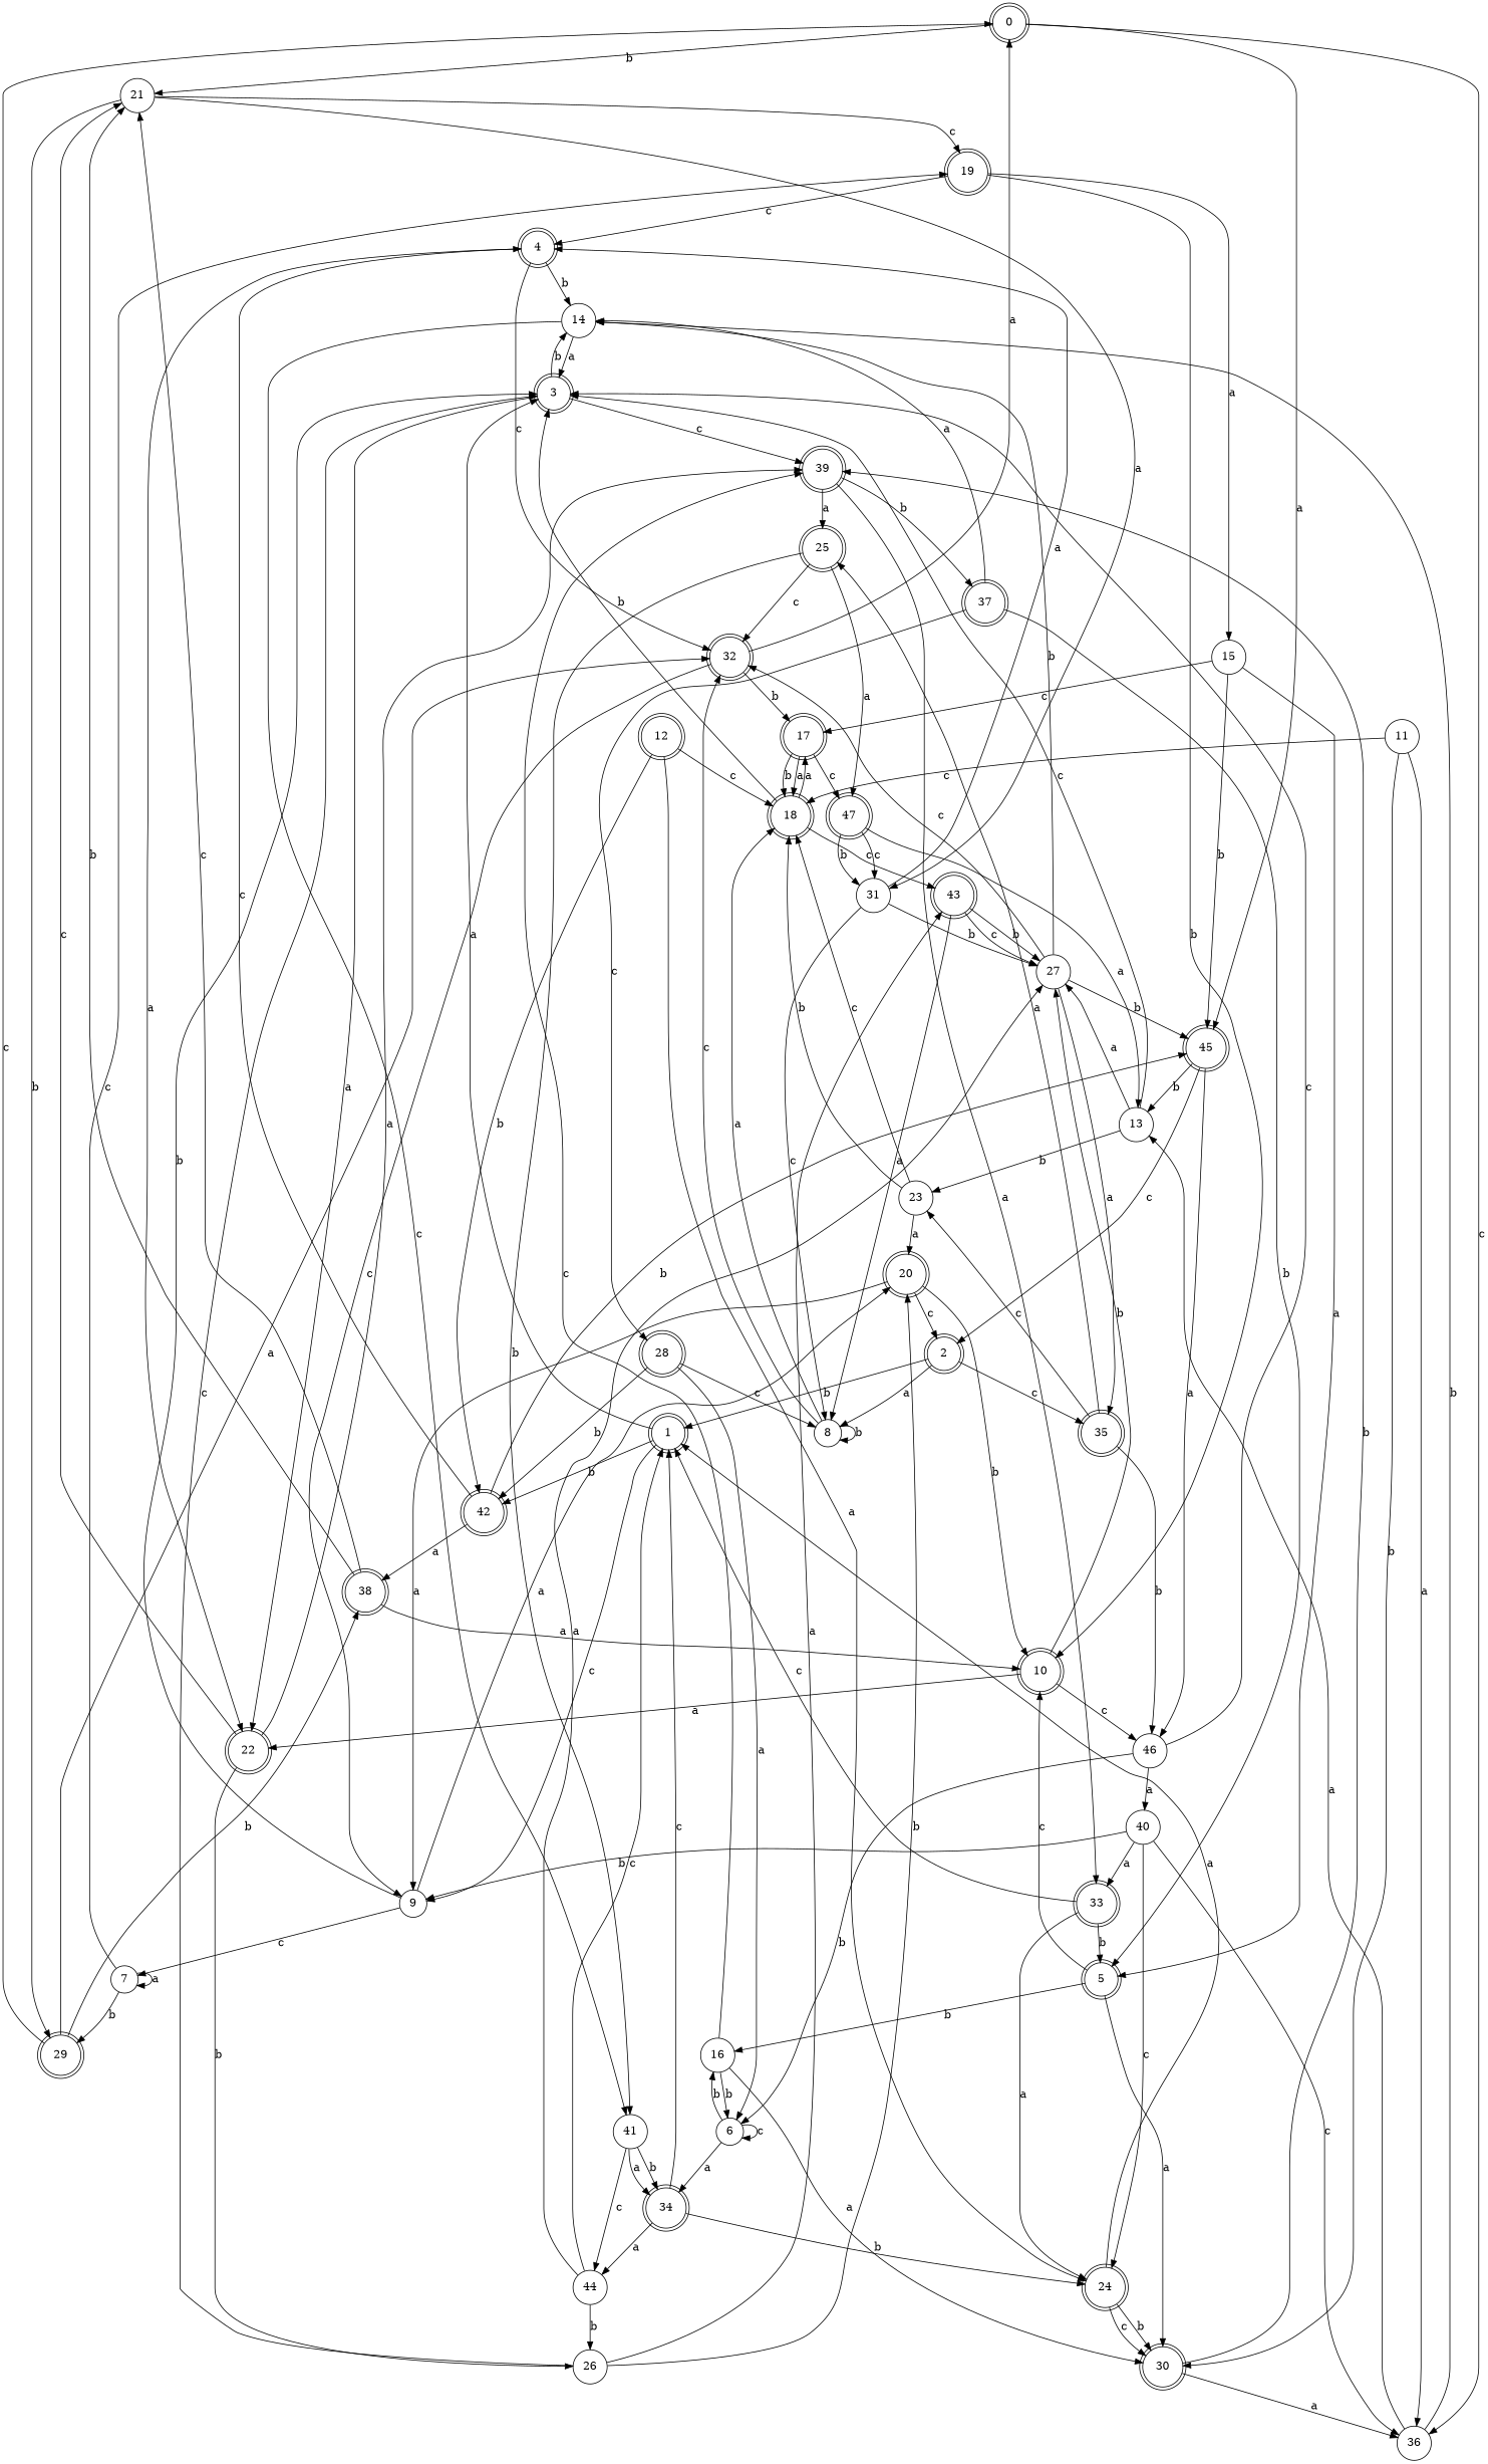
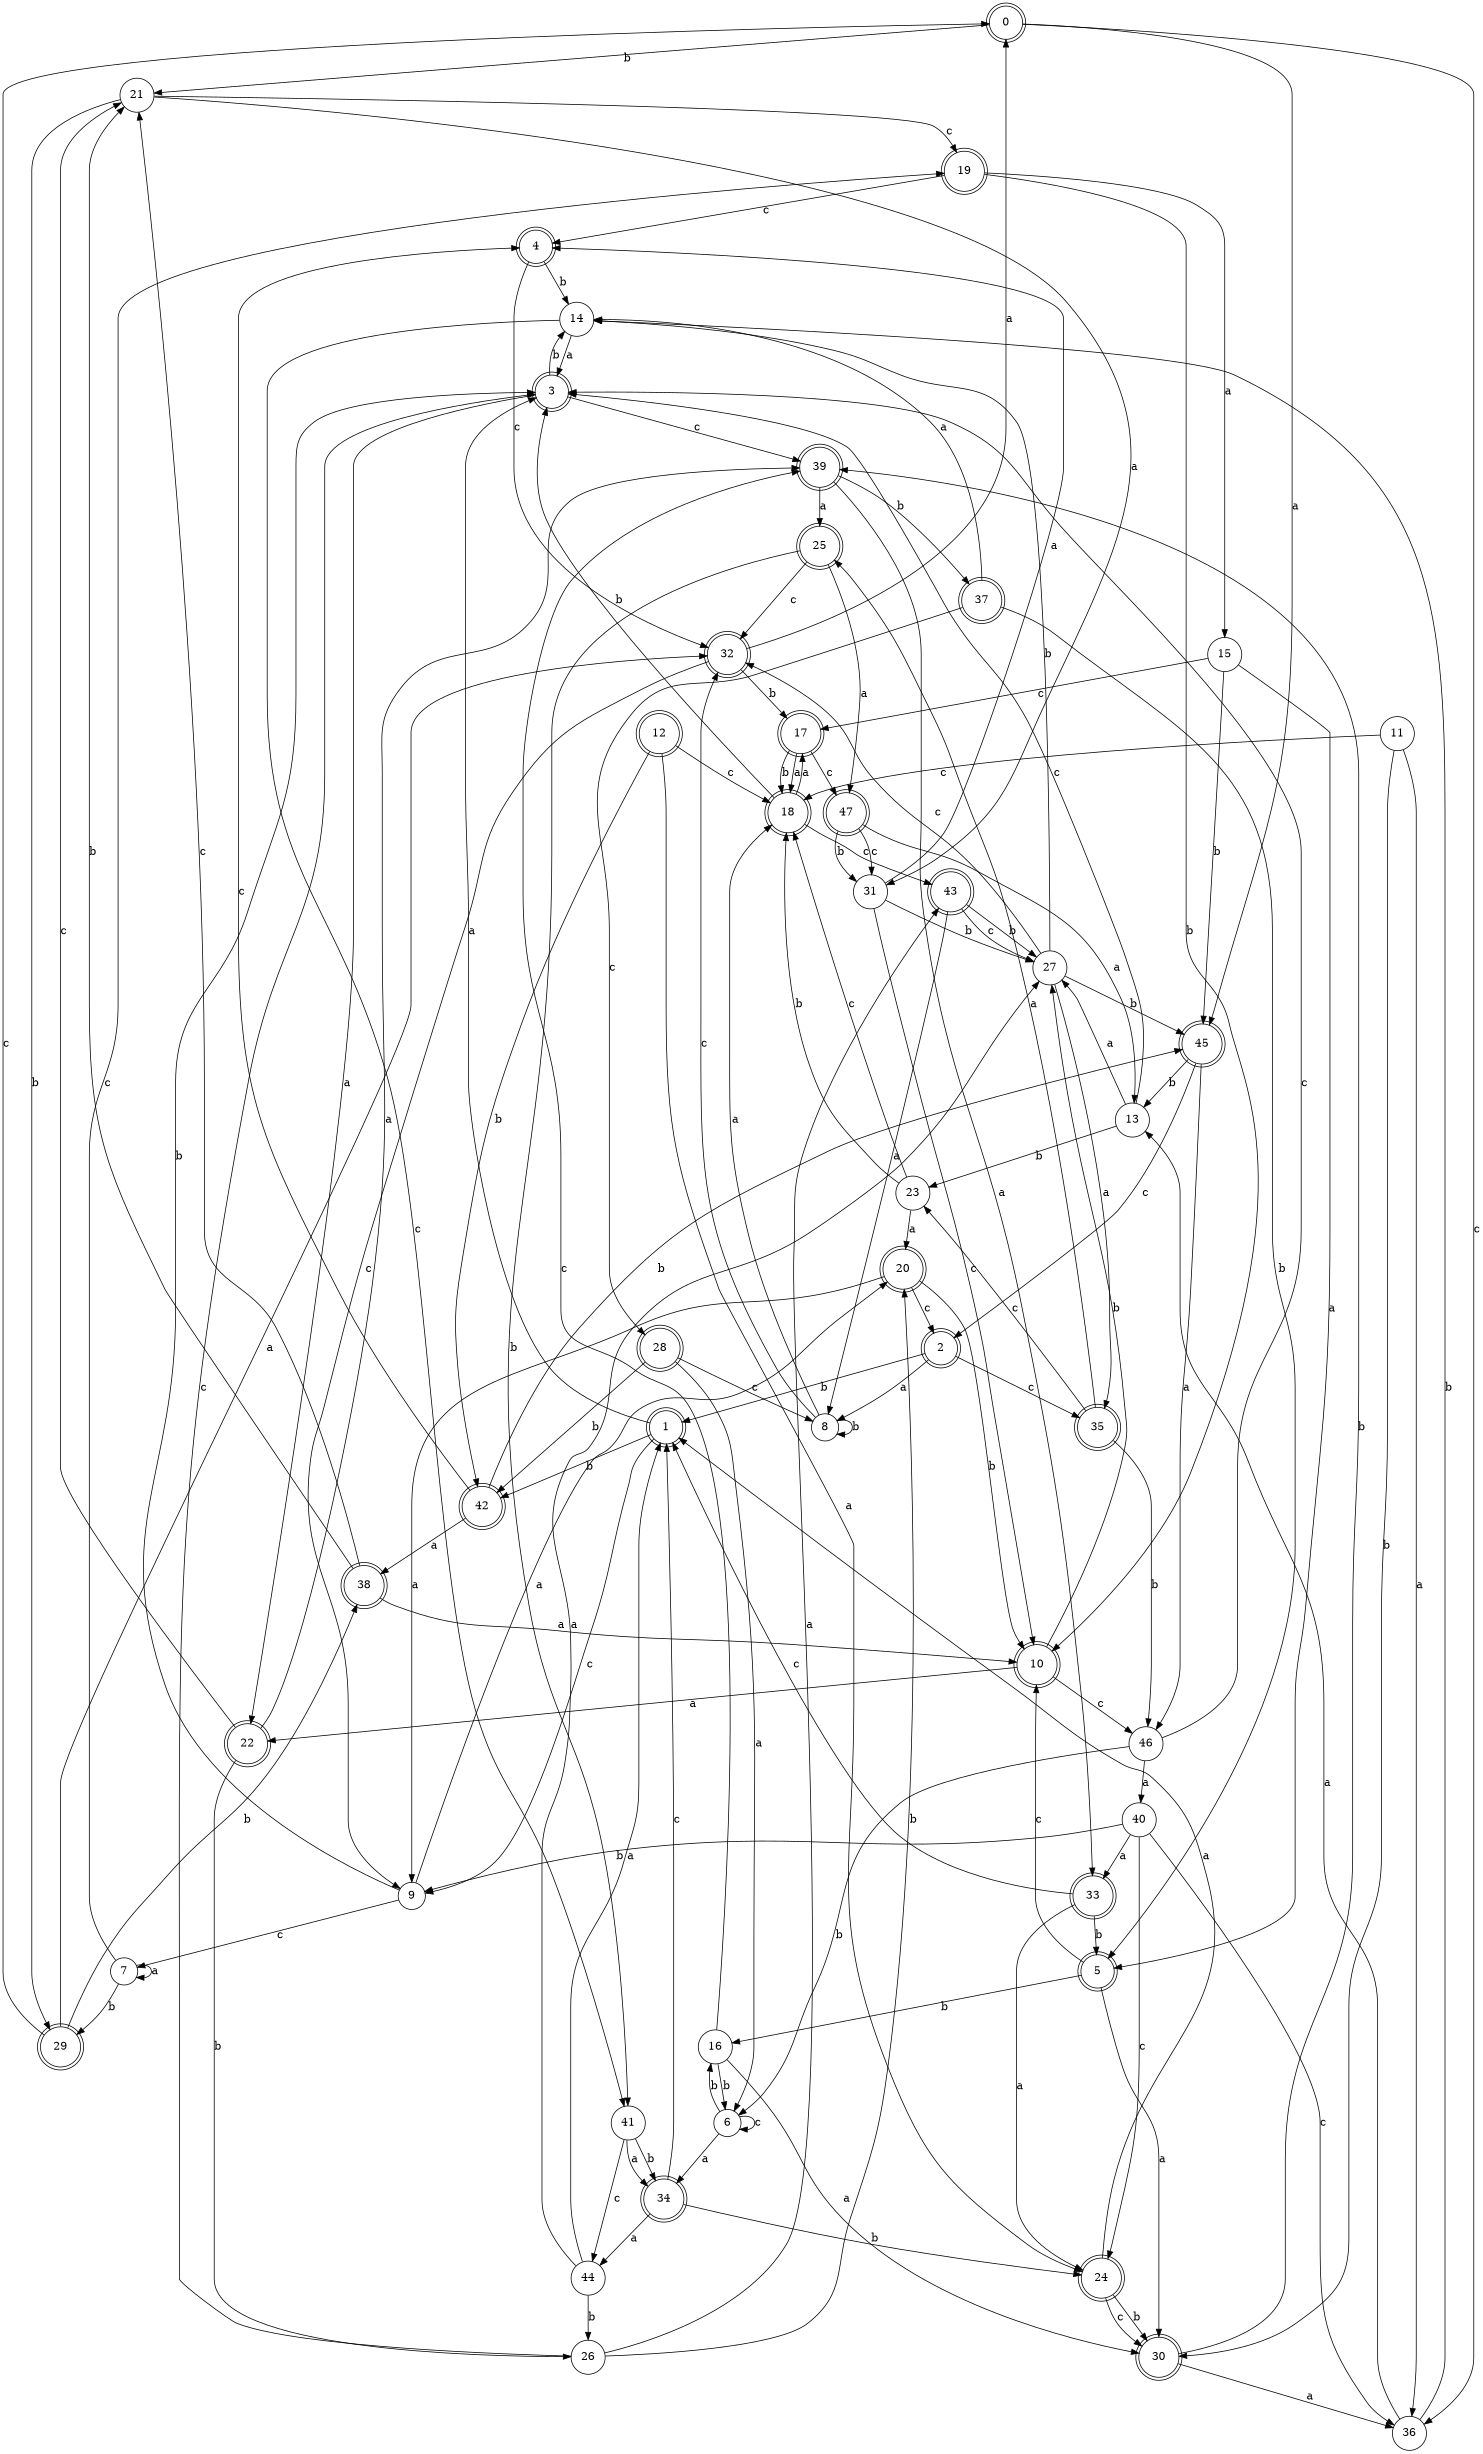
  digraph {
    rankdir=TB
    node [color=black fillcolor=white shape=doublecircle style="rounded,filled"]
    n1 [label=0]
    n2 [label=21 shape=circle style=filled]
    n3 [label=36 shape=circle style=filled]
    n4 [label=45]
    n5 [label=19]
    n6 [label=29]
    n7 [label=31 shape=circle style=filled]
    n8 [label=14 shape=circle style=filled]
    n9 [label=13 shape=circle style=filled]
    n10 [label=2]
    n11 [label=46 shape=circle style=filled]
    n12 [label=1]
    n13 [label=3]
    n14 [label=9 shape=circle style=filled]
    n15 [label=42]
    n16 [label=22]
    n17 [label=39]
    n18 [label=7 shape=circle style=filled]
    n19 [label=20]
    n20 [label=4]
    n21 [label=38]
    n22 [label=8 shape=circle style=filled]
    n23 [label=35]
    n24 [label=32]
    n25 [label=18]
    n26 [label=23 shape=circle style=filled]
    n27 [label=25]
    n28 [label=41 shape=circle style=filled]
    n29 [label=26 shape=circle style=filled]
    n30 [label=33]
    n31 [label=37]
    n32 [label=17]
    n33 [label=5]
    n34 [label=10]
    n35 [label=16 shape=circle style=filled]
    n36 [label=30]
    n37 [label=27 shape=circle style=filled]
    n38 [label=6 shape=circle style=filled]
    n39 [label=34]
    n40 [label=24]
    n41 [label=44 shape=circle style=filled]
    n42 [label=15 shape=circle style=filled]
    n43 [label=43]
    n44 [label=40 shape=circle style=filled]
    n45 [label=11 shape=circle style=filled]
    n46 [label=12]
    n47 [label=47]
    n48 [label=28]
    n1 -> n2 [label=b]
    n1 -> n3 [label=c]
    n1 -> n4 [label=a]
    n2 -> n5 [label=c]
    n2 -> n6 [label=b]
    n2 -> n7 [label=a]
    n3 -> n8 [label=b]
    n3 -> n9 [label=a]
    n4 -> n9 [label=b]
    n4 -> n10 [label=c]
    n4 -> n11 [label=a]
    n5 -> n20 [label=c]
    n5 -> n34 [label=b]
    n5 -> n42 [label=a]
    n6 -> n1 [label=c]
    n6 -> n21 [label=b]
    n6 -> n24 [label=a]
    n7 -> n20 [label=a]
-   n7 -> n22 [label=c]
+   n7 -> n34 [label=c]
    n7 -> n37 [label=b]
    n8 -> n13 [label=a]
    n8 -> n28 [label=c]
    n9 -> n13 [label=c]
    n9 -> n26 [label=b]
    n9 -> n37 [label=a]
    n10 -> n12 [label=b]
    n10 -> n22 [label=a]
    n10 -> n23 [label=c]
    n11 -> n13 [label=c]
    n11 -> n38 [label=b]
    n11 -> n44 [label=a]
    n12 -> n13 [label=a]
    n12 -> n14 [label=c]
    n12 -> n15 [label=b]
    n13 -> n8 [label=b]
    n13 -> n16 [label=a]
    n13 -> n17 [label=c]
    n14 -> n13 [label=b]
    n14 -> n18 [label=c]
    n14 -> n19 [label=a]
    n15 -> n4 [label=b]
    n15 -> n20 [label=c]
    n15 -> n21 [label=a]
    n16 -> n2 [label=c]
    n16 -> n17 [label=a]
    n16 -> n29 [label=b]
    n17 -> n27 [label=a]
    n17 -> n30 [label=a]
    n17 -> n31 [label=b]
    n18 -> n5 [label=c]
    n18 -> n6 [label=b]
    n18 -> n18 [label=a]
    n19 -> n10 [label=c]
    n19 -> n14 [label=a]
    n19 -> n34 [label=b]
    n20 -> n8 [label=b]
-   n20 -> n16 [label=a]
    n20 -> n24 [label=c]
    n21 -> n2 [label=b]
    n21 -> n2 [label=c]
    n21 -> n34 [label=a]
    n22 -> n22 [label=b]
    n22 -> n24 [label=c]
    n22 -> n25 [label=a]
    n23 -> n11 [label=b]
    n23 -> n26 [label=c]
    n23 -> n27 [label=a]
    n24 -> n1 [label=a]
    n24 -> n14 [label=c]
    n24 -> n32 [label=b]
    n25 -> n13 [label=b]
    n25 -> n32 [label=a]
    n25 -> n43 [label=c]
    n26 -> n19 [label=a]
    n26 -> n25 [label=b]
    n26 -> n25 [label=c]
    n27 -> n24 [label=c]
    n27 -> n28 [label=b]
    n27 -> n47 [label=a]
    n28 -> n39 [label=a]
    n28 -> n39 [label=b]
    n28 -> n41 [label=c]
    n29 -> n13 [label=c]
    n29 -> n19 [label=b]
    n29 -> n43 [label=a]
    n30 -> n12 [label=c]
    n30 -> n33 [label=b]
    n30 -> n40 [label=a]
    n31 -> n8 [label=a]
    n31 -> n33 [label=b]
    n31 -> n48 [label=c]
    n32 -> n25 [label=a]
    n32 -> n25 [label=b]
    n32 -> n47 [label=c]
    n33 -> n34 [label=c]
    n33 -> n35 [label=b]
    n33 -> n36 [label=a]
    n34 -> n11 [label=c]
    n34 -> n16 [label=a]
    n34 -> n37 [label=b]
    n35 -> n17 [label=c]
    n35 -> n36 [label=a]
    n35 -> n38 [label=b]
    n36 -> n3 [label=a]
    n36 -> n17 [label=b]
    n37 -> n4 [label=b]
    n37 -> n8 [label=b]
    n37 -> n23 [label=a]
    n37 -> n24 [label=c]
    n38 -> n35 [label=b]
    n38 -> n38 [label=c]
    n38 -> n39 [label=a]
    n39 -> n12 [label=c]
    n39 -> n40 [label=b]
    n39 -> n41 [label=a]
    n40 -> n12 [label=a]
    n40 -> n36 [label=b]
    n40 -> n36 [label=c]
-   n41 -> n12 [label=c]
+   n41 -> n12 [label=a]
    n41 -> n29 [label=b]
    n41 -> n37 [label=a]
    n42 -> n4 [label=b]
    n42 -> n32 [label=c]
    n42 -> n33 [label=a]
    n43 -> n22 [label=a]
    n43 -> n37 [label=b]
    n43 -> n37 [label=c]
    n44 -> n3 [label=c]
    n44 -> n14 [label=b]
    n44 -> n30 [label=a]
    n44 -> n40 [label=c]
    n45 -> n3 [label=a]
    n45 -> n25 [label=c]
    n45 -> n36 [label=b]
    n46 -> n15 [label=b]
    n46 -> n25 [label=c]
    n46 -> n40 [label=a]
    n47 -> n7 [label=b]
    n47 -> n7 [label=c]
    n47 -> n9 [label=a]
    n48 -> n15 [label=b]
    n48 -> n22 [label=c]
    n48 -> n38 [label=a]
  }
